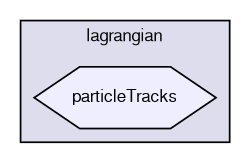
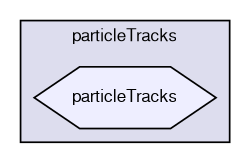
  digraph {
    compound=true
    n1 [fillcolor="#eeeeff" fontname=FreeSans fontsize=10 label=particleTracks pencolor=black shape=hexagon style=filled]
    subgraph cluster_1 {
      bgcolor="#ddddee"
      fontname=FreeSans
      fontsize=10
-     label=lagrangian
+     label=particleTracks
      pencolor=black
      n1
    }
  }
